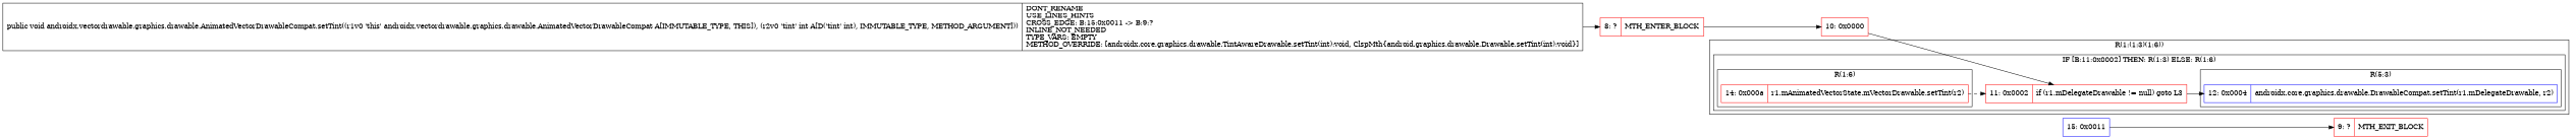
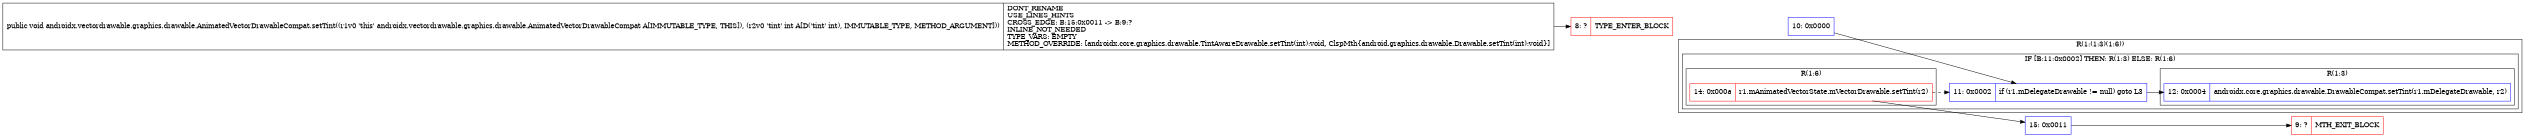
  digraph {
    rankdir=LR
    node [color=red shape=record]
    n1 [color=blue label="{12\:\ 0x0004|androidx.core.graphics.drawable.DrawableCompat.setTint(r1.mDelegateDrawable, r2)\l}"]
    n2 [label="{14\:\ 0x000a|r1.mAnimatedVectorState.mVectorDrawable.setTint(r2)\l}"]
-   n3 [label="{11\:\ 0x0002|if (r1.mDelegateDrawable != null) goto L3\l}"]
+   n3 [color=blue label="{11\:\ 0x0002|if (r1.mDelegateDrawable != null) goto L3\l}"]
    n4 [color=blue label="{15\:\ 0x0011}"]
    n5 [label="{9\:\ ?|MTH_EXIT_BLOCK\l}"]
-   n6 [label="{8\:\ ?|MTH_ENTER_BLOCK\l}"]
-   n7 [label="{10\:\ 0x0000}"]
+   n6 [label="{8\:\ ?|TYPE_ENTER_BLOCK\l}"]
+   n7 [color=blue label="{10\:\ 0x0000}"]
    n8 [label="{public void androidx.vectordrawable.graphics.drawable.AnimatedVectorDrawableCompat.setTint((r1v0 'this' androidx.vectordrawable.graphics.drawable.AnimatedVectorDrawableCompat A[IMMUTABLE_TYPE, THIS]), (r2v0 'tint' int A[D('tint' int), IMMUTABLE_TYPE, METHOD_ARGUMENT]))  | DONT_RENAME\lUSE_LINES_HINTS\lCROSS_EDGE: B:15:0x0011 \-\> B:9:?\lINLINE_NOT_NEEDED\lTYPE_VARS: EMPTY\lMETHOD_OVERRIDE: [androidx.core.graphics.drawable.TintAwareDrawable.setTint(int):void, ClspMth\{android.graphics.drawable.Drawable.setTint(int):void\}]\l}" color=""]
    subgraph cluster_1 {
      label="R(1:(1:3)(1:6))"
      subgraph cluster_2 {
        label="IF [B:11:0x0002] THEN: R(1:3) ELSE: R(1:6)"
        n3
        subgraph cluster_3 {
-         label="R(5:3)"
+         label="R(1:3)"
          n1
        }
        subgraph cluster_4 {
          label="R(1:6)"
          n2
        }
      }
    }
    n2 -> n3 [style=dashed]
+   n2 -> n4
    n3 -> n1
    n4 -> n5
-   n6 -> n7
    n7 -> n3
    n8 -> n6
  }
